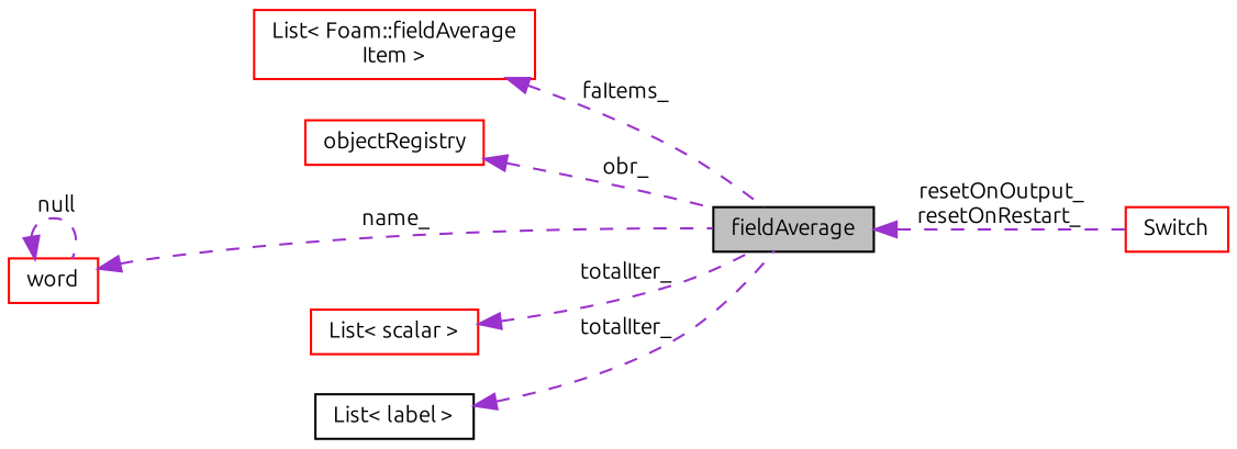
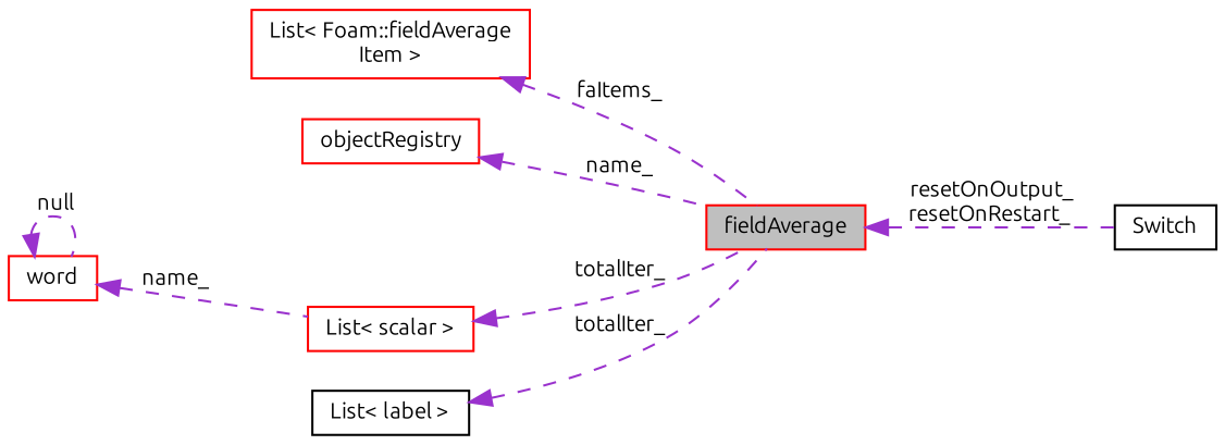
  digraph {
    fontname=Ubuntu
    rankdir=LR
    node [color=red fontname=Ubuntu fontsize=10 shape=record]
    edge [color=darkorchid3 dir=back fontname=Ubuntu fontsize=10 labelfontname=Helvetica labelfontsize=10 style=dashed]
-   n1 [color=black fillcolor=grey75 fontcolor=black height=0.2 label=fieldAverage style=filled width=0.4]
-   n2 [height=0.2 label=Switch width=0.4]
+   n1 [fillcolor=grey75 fontcolor=black height=0.2 label=fieldAverage style=filled width=0.4]
+   n2 [color=black height=0.2 label=Switch width=0.4]
    n3 [height=0.2 label="List\< Foam::fieldAverage\lItem \>" width=0.4]
    n4 [height=0.2 label=objectRegistry width=0.4]
    n5 [height=0.2 label="List\< scalar \>" width=0.4]
    n6 [color=black height=0.2 label="List\< label \>" width=0.4]
    n7 [height=0.2 label=word width=0.4]
    n1 -> n2 [label=" resetOnOutput_\nresetOnRestart_"]
    n3 -> n1 [label=" faItems_"]
-   n4 -> n1 [label=" obr_"]
+   n4 -> n1 [label=" name_"]
    n5 -> n1 [label=" totalIter_"]
    n6 -> n1 [label=" totalIter_"]
-   n7 -> n1 [label=" name_"]
+   n7 -> n5 [label=" name_"]
    n7 -> n7 [label=" null"]
  }
